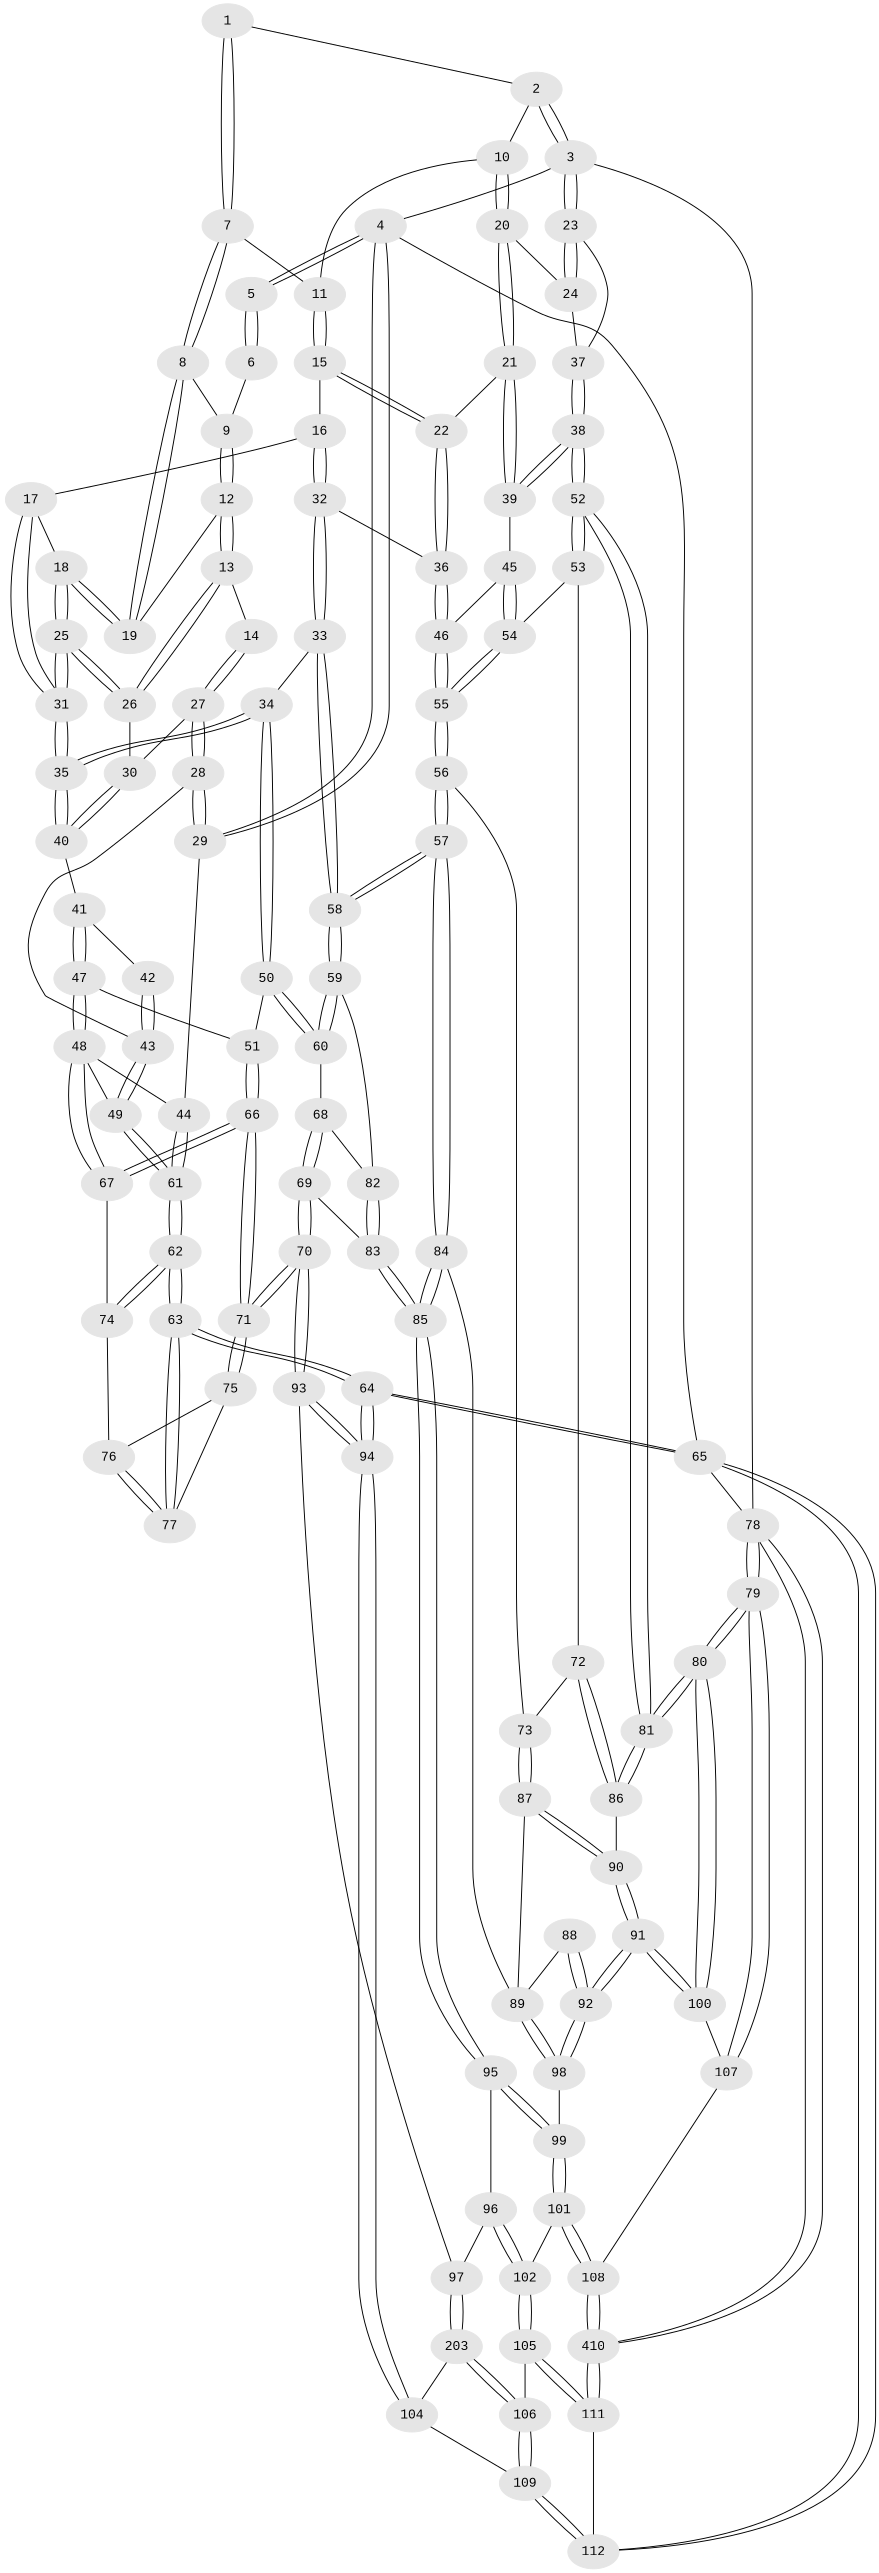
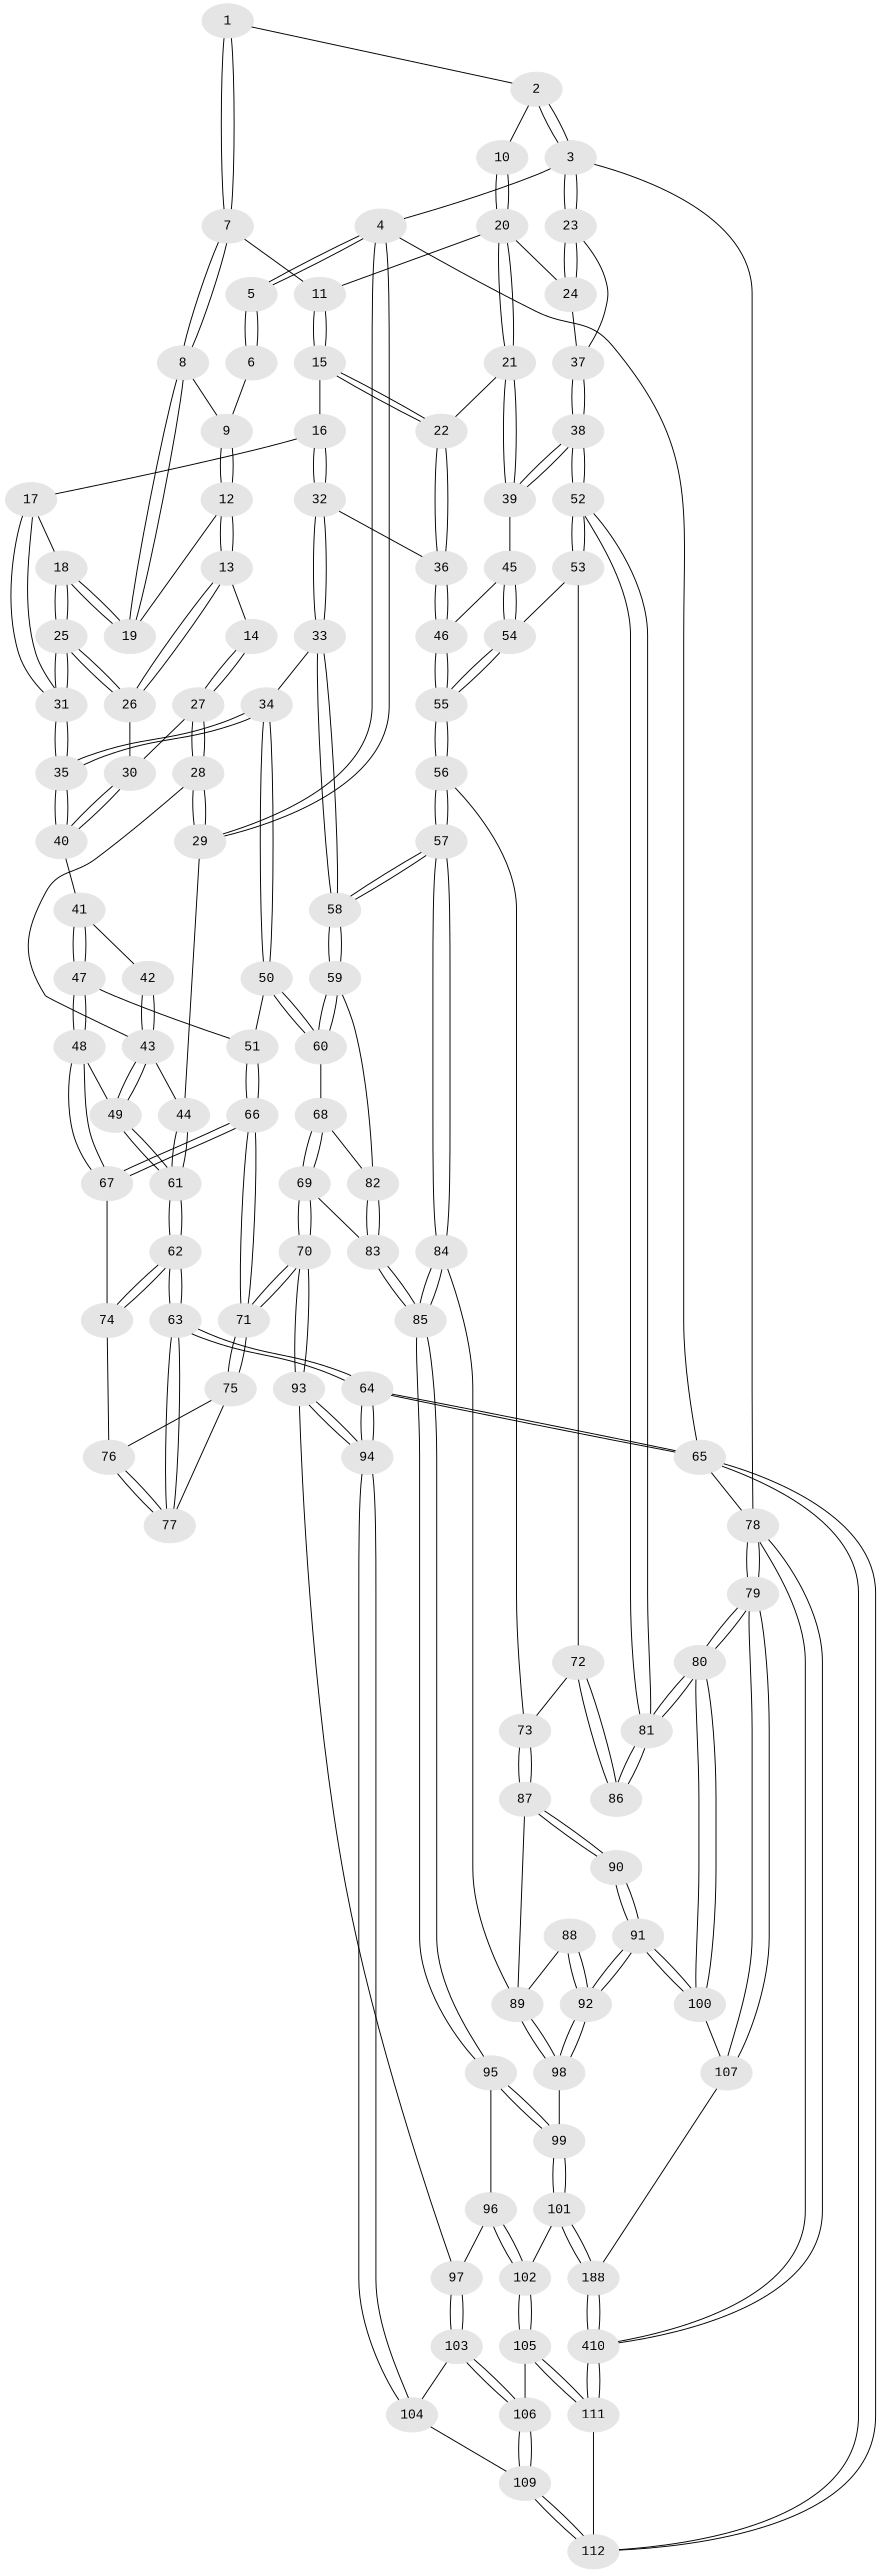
  graph {
    fontname="Liberation Mono"
    node [color=gray90 fontname="Liberation Mono" style=filled]
    edge [fontname="Liberation Mono"]
    1
    2
    7
    3
    10
    8
    11
    4
    23
    78
    20
    5
    29
    65
    24
    37
    79
    n18 [label=410]
    6
    44
    112
    9
    14
    27
    12
    19
    15
    13
    21
    16
    22
    26
    30
    28
    17
    32
    36
    18
    31
    33
    25
    35
    39
    45
    46
    38
    40
    43
    42
    61
    41
    34
    58
    50
    59
    51
    60
    55
    52
    53
    81
    54
    47
    48
    49
    62
    56
    67
    66
    74
    68
    71
    72
    86
    73
    57
    84
    87
    85
    89
    82
    83
    69
    63
    64
    77
    76
    94
    104
    75
    70
    93
    97
    90
    80
    107
    111
    100
-   108
+   108 [label=188]
    95
    98
    96
    99
    91
    88
    92
-   103 [label=203]
+   103
    109
    102
    101
    105
    106
    1 -- 2
    1 -- 7
    1 -- 7
    2 -- 3
    2 -- 3
    2 -- 10
    7 -- 8
    7 -- 8
    7 -- 11
    3 -- 4
    3 -- 23
    3 -- 23
    3 -- 78
-   10 -- 11
+   20 -- 11
    10 -- 20
    10 -- 20
    8 -- 9
    8 -- 19
    8 -- 19
    11 -- 15
    11 -- 15
    4 -- 5
    4 -- 5
    4 -- 29
    4 -- 29
    4 -- 65
    23 -- 24
    23 -- 24
    23 -- 37
    78 -- 79
    78 -- 79
    78 -- n18
    78 -- n18
    20 -- 24
    20 -- 21
    20 -- 21
    5 -- 6
    5 -- 6
    29 -- 44
    65 -- 78
    65 -- 112
    65 -- 112
    24 -- 37
    37 -- 38
    37 -- 38
    79 -- 80
    79 -- 80
    79 -- 107
    79 -- 107
    n18 -- 111
    n18 -- 111
    6 -- 9
    44 -- 61
    44 -- 61
    9 -- 12
    9 -- 12
    14 -- 27
    14 -- 27
    27 -- 30
    27 -- 28
    27 -- 28
    12 -- 19
    12 -- 13
    12 -- 13
    15 -- 16
    15 -- 22
    15 -- 22
    13 -- 14
    13 -- 26
    13 -- 26
    21 -- 22
    21 -- 39
    21 -- 39
    16 -- 17
    16 -- 32
    16 -- 32
    22 -- 36
    22 -- 36
    26 -- 30
    30 -- 40
    30 -- 40
    28 -- 29
    28 -- 29
    28 -- 43
    17 -- 18
    17 -- 31
    17 -- 31
    32 -- 36
    32 -- 33
    32 -- 33
    36 -- 46
    36 -- 46
    18 -- 19
    18 -- 19
    18 -- 25
    18 -- 25
    31 -- 35
    31 -- 35
    33 -- 34
    33 -- 58
    33 -- 58
    25 -- 26
    25 -- 26
    25 -- 31
    25 -- 31
    35 -- 40
    35 -- 40
    39 -- 45
    45 -- 46
    45 -- 54
    45 -- 54
    46 -- 55
    46 -- 55
    38 -- 39
    38 -- 39
    38 -- 52
    38 -- 52
    40 -- 41
-   48 -- 44
+   43 -- 44
    43 -- 49
    43 -- 49
    42 -- 43
    42 -- 43
    61 -- 62
    61 -- 62
    41 -- 42
    41 -- 47
    41 -- 47
    34 -- 35
    34 -- 35
    34 -- 50
    34 -- 50
    58 -- 59
    58 -- 59
    50 -- 51
    50 -- 60
    50 -- 60
    59 -- 60
    59 -- 60
    59 -- 82
    51 -- 66
    51 -- 66
    60 -- 68
    55 -- 56
    55 -- 56
    52 -- 53
    52 -- 53
    52 -- 81
    52 -- 81
    53 -- 54
    53 -- 72
    81 -- 86
    81 -- 86
    54 -- 55
    54 -- 55
    47 -- 51
    47 -- 48
    47 -- 48
    48 -- 49
    48 -- 67
    48 -- 67
    49 -- 61
    49 -- 61
    62 -- 74
    62 -- 74
    62 -- 63
    62 -- 63
    56 -- 73
    56 -- 57
    56 -- 57
    67 -- 74
    66 -- 67
    66 -- 67
    66 -- 71
    66 -- 71
    74 -- 76
    68 -- 82
    68 -- 69
    68 -- 69
    71 -- 75
    71 -- 75
    72 -- 86
    72 -- 86
    72 -- 73
-   86 -- 90
    73 -- 87
    73 -- 87
    57 -- 58
    57 -- 58
    57 -- 84
    57 -- 84
    84 -- 85
    84 -- 85
    84 -- 89
    87 -- 89
    87 -- 90
    87 -- 90
    85 -- 95
    85 -- 95
    89 -- 98
    89 -- 98
    82 -- 83
    82 -- 83
    83 -- 85
    83 -- 85
    69 -- 83
    69 -- 70
    69 -- 70
    63 -- 64
    63 -- 64
    63 -- 77
    63 -- 77
    64 -- 65
    64 -- 65
    64 -- 94
    64 -- 94
    76 -- 77
    76 -- 77
    94 -- 104
    94 -- 104
    104 -- 109
    75 -- 77
    75 -- 76
    70 -- 71
    70 -- 71
    70 -- 93
    70 -- 93
    93 -- 94
    93 -- 94
    93 -- 97
    97 -- 103
    97 -- 103
    90 -- 91
    90 -- 91
    80 -- 81
    80 -- 81
    80 -- 100
    80 -- 100
    107 -- 108
    111 -- 112
    100 -- 107
    108 -- n18
    108 -- n18
    95 -- 96
    95 -- 99
    95 -- 99
    98 -- 99
    96 -- 97
    96 -- 102
    96 -- 102
    99 -- 101
    99 -- 101
    91 -- 100
    91 -- 100
    91 -- 92
    91 -- 92
    88 -- 89
    88 -- 92
    88 -- 92
    92 -- 98
    92 -- 98
    103 -- 104
    103 -- 106
    103 -- 106
    109 -- 112
    109 -- 112
    102 -- 105
    102 -- 105
    101 -- 108
    101 -- 108
    101 -- 102
    105 -- 111
    105 -- 111
    105 -- 106
    106 -- 109
    106 -- 109
  }
